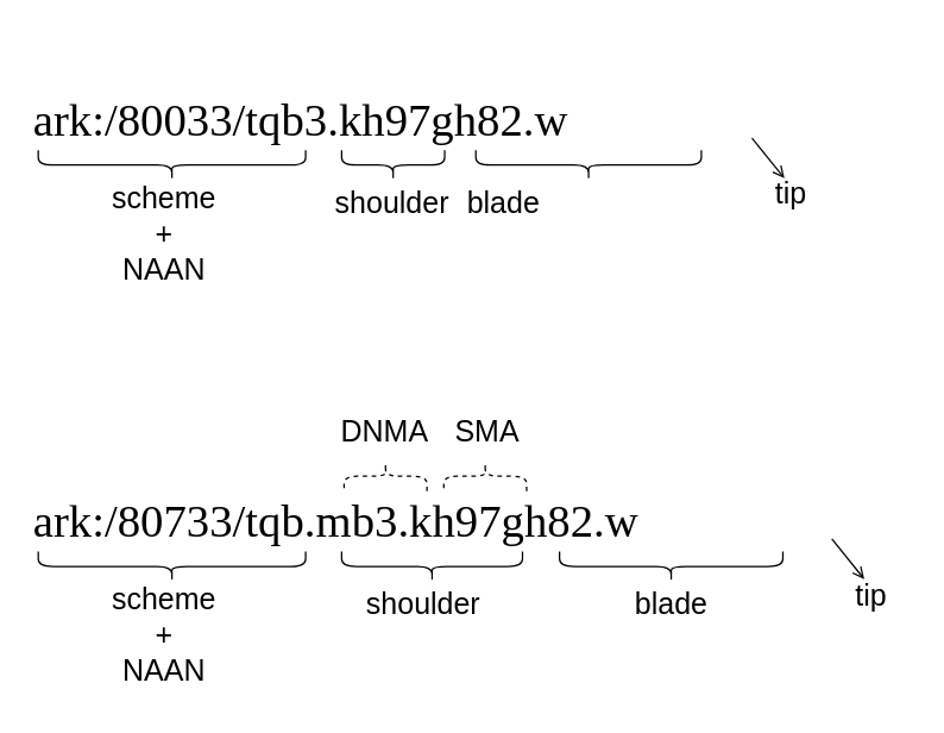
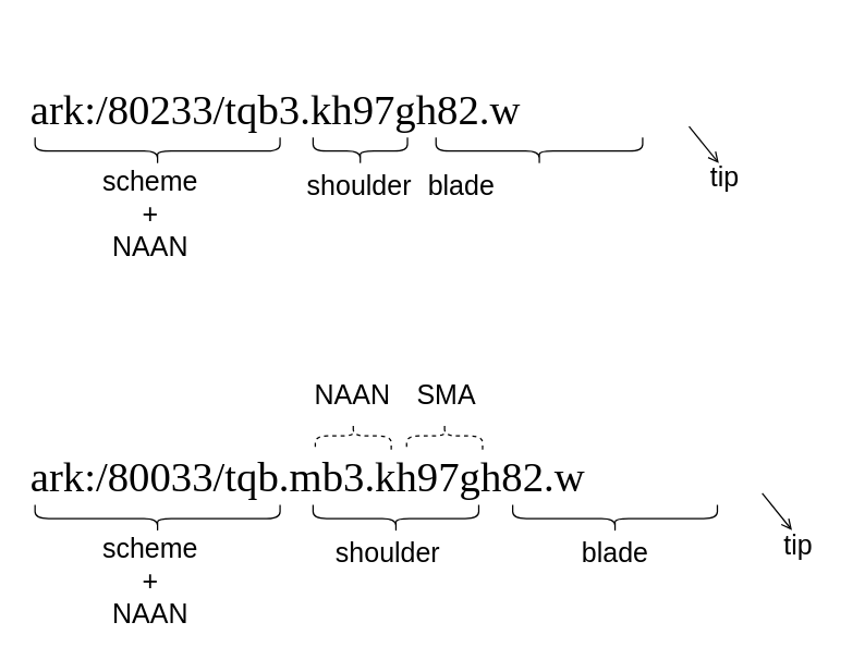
  <mxCell id="0" />
  <mxCell id="1" parent="0" />
  <mxCell id="2" value="" style="shape=curlyBracket;whiteSpace=wrap;html=1;rounded=1;fontFamily=Courier New;fontSize=26;rotation=90;dashed=1;" vertex="1" parent="1"><mxGeometry x="248.8" y="291.9" width="20" height="55.8" as="geometry" /></mxCell>
- <mxCell id="3" value="ark:/80733/tqb.mb3.kh97gh82.w" style="text;whiteSpace=wrap;html=1;fontFamily=Lucida Console;fontSize=31;fontStyle=0" vertex="1" parent="1"><mxGeometry x="20" y="324.8" width="440" height="30" as="geometry" /></mxCell>
+ <mxCell id="3" value="ark:/80033/tqb.mb3.kh97gh82.w" style="text;whiteSpace=wrap;html=1;fontFamily=Lucida Console;fontSize=31;fontStyle=0" vertex="1" parent="1"><mxGeometry x="20" y="324.8" width="440" height="30" as="geometry" /></mxCell>
  <mxCell id="4" value="" style="shape=curlyBracket;whiteSpace=wrap;html=1;rounded=1;fontFamily=Courier New;fontSize=26;rotation=-90;" vertex="1" parent="1"><mxGeometry x="105.02" y="290.52" width="20" height="180" as="geometry" /></mxCell>
  <mxCell id="5" value="scheme&lt;br&gt;+&lt;br&gt;NAAN" style="text;html=1;strokeColor=none;fillColor=none;align=center;verticalAlign=middle;whiteSpace=wrap;rounded=0;fontFamily=Helvetica;fontSize=20;horizontal=1;" vertex="1" parent="1"><mxGeometry x="20" y="387.93" width="180" height="76.87" as="geometry" /></mxCell>
  <mxCell id="6" value="shoulder" style="text;html=1;strokeColor=none;fillColor=none;align=center;verticalAlign=middle;whiteSpace=wrap;rounded=0;fontFamily=Helvetica;fontSize=20;" vertex="1" parent="1"><mxGeometry x="235" y="394.8" width="98.75" height="20" as="geometry" /></mxCell>
  <mxCell id="7" value="" style="shape=curlyBracket;whiteSpace=wrap;html=1;rounded=1;fontFamily=Courier New;fontSize=26;rotation=-90;" vertex="1" parent="1"><mxGeometry x="280.14" y="319.66" width="20" height="121.73" as="geometry" /></mxCell>
  <mxCell id="8" value="" style="shape=curlyBracket;whiteSpace=wrap;html=1;rounded=1;fontFamily=Courier New;fontSize=26;rotation=-90;" vertex="1" parent="1"><mxGeometry x="441.11" y="305.36" width="20" height="150.34" as="geometry" /></mxCell>
  <mxCell id="9" value="blade" style="text;html=1;strokeColor=none;fillColor=none;align=center;verticalAlign=middle;whiteSpace=wrap;rounded=0;fontFamily=Helvetica;fontSize=20;" vertex="1" parent="1"><mxGeometry x="401.74" y="394.8" width="98.75" height="20" as="geometry" /></mxCell>
  <mxCell id="10" value="" style="endArrow=open;html=1;fontFamily=Helvetica;fontSize=20;exitX=0.814;exitY=1.101;exitDx=0;exitDy=0;exitPerimeter=0;endFill=0;" edge="1" parent="1"><mxGeometry width="50" height="50" relative="1" as="geometry"><mxPoint x="559.24" y="362.03" as="sourcePoint" /><mxPoint x="581.08" y="389" as="targetPoint" /></mxGeometry></mxCell>
  <mxCell id="11" value="tip" style="text;html=1;strokeColor=none;fillColor=none;align=center;verticalAlign=middle;whiteSpace=wrap;rounded=0;fontFamily=Helvetica;fontSize=20;" vertex="1" parent="1"><mxGeometry x="559.24" y="389" width="53.76" height="20" as="geometry" /></mxCell>
  <mxCell id="12" value="" style="shape=curlyBracket;whiteSpace=wrap;html=1;rounded=1;fontFamily=Courier New;fontSize=26;rotation=90;dashed=1;" vertex="1" parent="1"><mxGeometry x="315.9" y="291.9" width="20" height="55.8" as="geometry" /></mxCell>
- <mxCell id="13" value="DNMA" style="text;html=1;strokeColor=none;fillColor=none;align=center;verticalAlign=middle;whiteSpace=wrap;rounded=0;fontFamily=Helvetica;fontSize=20;" vertex="1" parent="1"><mxGeometry x="224.12" y="279" width="69.37" height="20" as="geometry" /></mxCell>
+ <mxCell id="13" value="NAAN" style="text;html=1;strokeColor=none;fillColor=none;align=center;verticalAlign=middle;whiteSpace=wrap;rounded=0;fontFamily=Helvetica;fontSize=20;" vertex="1" parent="1"><mxGeometry x="224.12" y="279" width="69.37" height="20" as="geometry" /></mxCell>
  <mxCell id="14" value="SMA" style="text;html=1;strokeColor=none;fillColor=none;align=center;verticalAlign=middle;whiteSpace=wrap;rounded=0;fontFamily=Helvetica;fontSize=20;" vertex="1" parent="1"><mxGeometry x="293.49" y="279" width="69.37" height="20" as="geometry" /></mxCell>
- <mxCell id="15" value="ark:/80033/tqb3.kh97gh82.w" style="text;whiteSpace=wrap;html=1;fontFamily=Lucida Console;fontSize=31;fontStyle=0" vertex="1" parent="1"><mxGeometry x="20" y="54.8" width="540" height="30" as="geometry" /></mxCell>
+ <mxCell id="15" value="ark:/80233/tqb3.kh97gh82.w" style="text;whiteSpace=wrap;html=1;fontFamily=Lucida Console;fontSize=31;fontStyle=0" vertex="1" parent="1"><mxGeometry x="20" y="54.8" width="540" height="30" as="geometry" /></mxCell>
  <mxCell id="16" value="" style="shape=curlyBracket;whiteSpace=wrap;html=1;rounded=1;fontFamily=Courier New;fontSize=26;rotation=-90;" vertex="1" parent="1"><mxGeometry x="105.02" y="20.52" width="20" height="180" as="geometry" /></mxCell>
  <mxCell id="17" value="scheme&lt;br&gt;+&lt;br&gt;NAAN" style="text;html=1;strokeColor=none;fillColor=none;align=center;verticalAlign=middle;whiteSpace=wrap;rounded=0;fontFamily=Helvetica;fontSize=20;horizontal=1;" vertex="1" parent="1"><mxGeometry x="20" y="117.93" width="180" height="76.87" as="geometry" /></mxCell>
  <mxCell id="18" value="shoulder" style="text;html=1;strokeColor=none;fillColor=none;align=center;verticalAlign=middle;whiteSpace=wrap;rounded=0;fontFamily=Helvetica;fontSize=20;" vertex="1" parent="1"><mxGeometry x="214" y="124.8" width="98.75" height="20" as="geometry" /></mxCell>
  <mxCell id="19" value="" style="shape=curlyBracket;whiteSpace=wrap;html=1;rounded=1;fontFamily=Courier New;fontSize=26;rotation=-90;" vertex="1" parent="1"><mxGeometry x="253.95" y="75.85" width="20" height="69.34" as="geometry" /></mxCell>
  <mxCell id="20" value="" style="shape=curlyBracket;whiteSpace=wrap;html=1;rounded=1;fontFamily=Courier New;fontSize=26;rotation=-90;" vertex="1" parent="1"><mxGeometry x="385.49" y="34.62" width="20" height="151.82" as="geometry" /></mxCell>
  <mxCell id="21" value="blade" style="text;html=1;strokeColor=none;fillColor=none;align=center;verticalAlign=middle;whiteSpace=wrap;rounded=0;fontFamily=Helvetica;fontSize=20;" vertex="1" parent="1"><mxGeometry x="288.6" y="125.19" width="98.75" height="20" as="geometry" /></mxCell>
  <mxCell id="22" value="" style="endArrow=open;html=1;fontFamily=Helvetica;fontSize=20;exitX=0.814;exitY=1.101;exitDx=0;exitDy=0;exitPerimeter=0;endFill=0;" edge="1" parent="1"><mxGeometry width="50" height="50" relative="1" as="geometry"><mxPoint x="505.48" y="92.42" as="sourcePoint" /><mxPoint x="527.32" y="119.39" as="targetPoint" /></mxGeometry></mxCell>
  <mxCell id="23" value="tip" style="text;html=1;strokeColor=none;fillColor=none;align=center;verticalAlign=middle;whiteSpace=wrap;rounded=0;fontFamily=Helvetica;fontSize=20;" vertex="1" parent="1"><mxGeometry x="505.48" y="119.39" width="53.76" height="20" as="geometry" /></mxCell>
